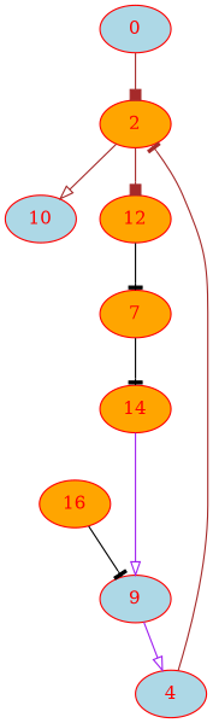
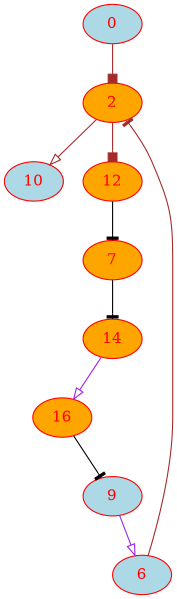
  digraph {
    node [color=red fillcolor=orange fontcolor=red style=filled]
    edge [arrowhead=tee color=brown]
    0 [fillcolor=lightblue]
    2
    10 [fillcolor=lightblue]
    12
-   4 [fillcolor=lightblue]
+   4 [fillcolor=lightblue label=6]
    7
    14
    16
    9 [fillcolor=lightblue]
    0 -> 2 [arrowhead=box]
    2 -> 10 [arrowhead=onormal]
    2 -> 12 [arrowhead=box]
    12 -> 7 [color=black]
    4 -> 2
    7 -> 14 [color=black]
-   14 -> 9 [arrowhead=onormal color=purple]
+   14 -> 16 [arrowhead=onormal color=purple]
    16 -> 9 [color=black]
    9 -> 4 [arrowhead=onormal color=purple]
  }
